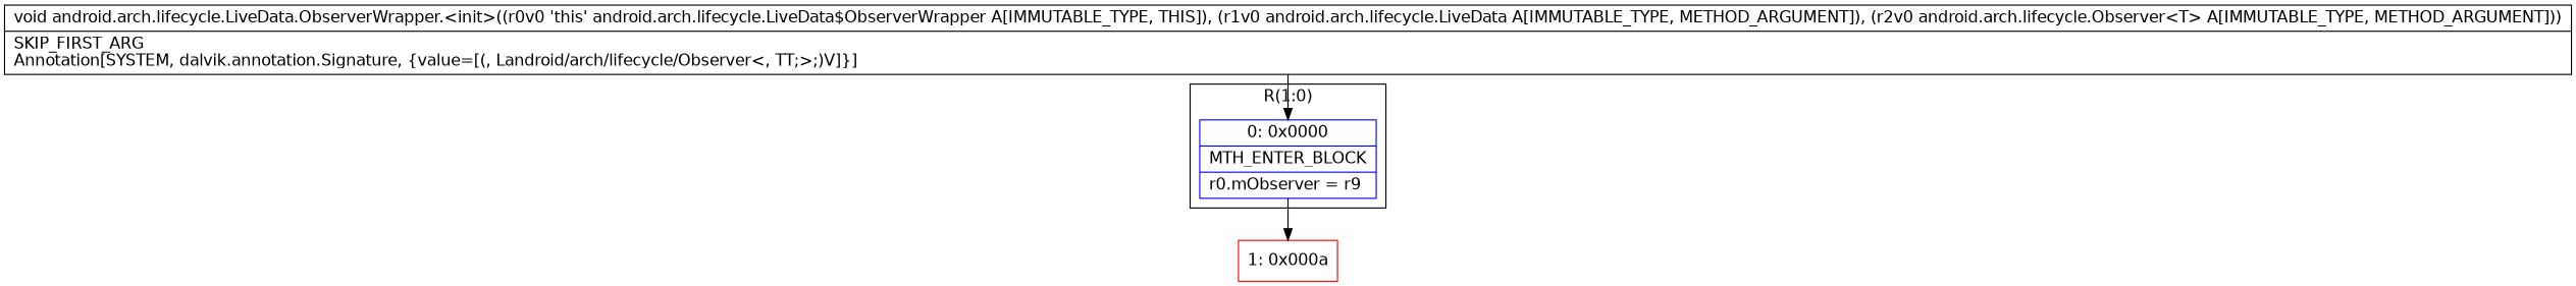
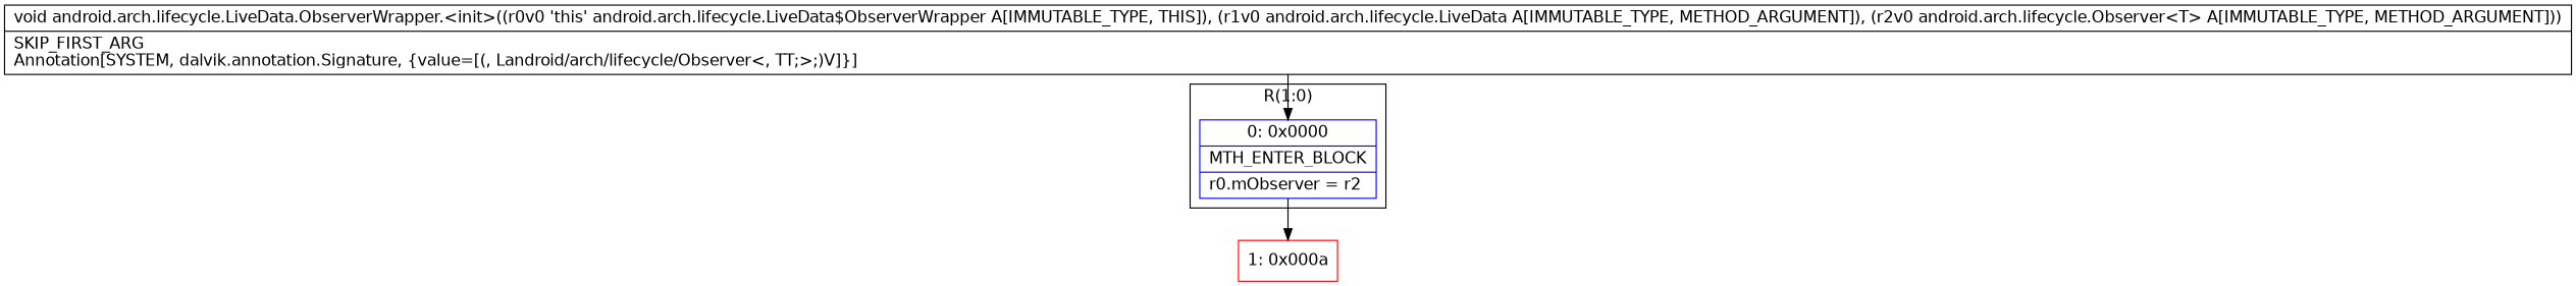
  digraph {
    fontname="DejaVu Sans"
    node [shape=record fontname="DejaVu Sans"]
    edge [fontname="DejaVu Sans"]
-   n1 [color=blue label="{0\:\ 0x0000|MTH_ENTER_BLOCK\l|r0.mObserver = r9\l}"]
+   n1 [color=blue label="{0\:\ 0x0000|MTH_ENTER_BLOCK\l|r0.mObserver = r2\l}"]
    n2 [color=red label="{1\:\ 0x000a}"]
    n3 [label="{void android.arch.lifecycle.LiveData.ObserverWrapper.\<init\>((r0v0 'this' android.arch.lifecycle.LiveData$ObserverWrapper A[IMMUTABLE_TYPE, THIS]), (r1v0 android.arch.lifecycle.LiveData A[IMMUTABLE_TYPE, METHOD_ARGUMENT]), (r2v0 android.arch.lifecycle.Observer\<T\> A[IMMUTABLE_TYPE, METHOD_ARGUMENT]))  | SKIP_FIRST_ARG\lAnnotation[SYSTEM, dalvik.annotation.Signature, \{value=[(, Landroid\/arch\/lifecycle\/Observer\<, TT;\>;)V]\}]\l}"]
    subgraph cluster_1 {
      label="R(1:0)"
      n1
    }
    n1 -> n2
    n3 -> n1
  }
